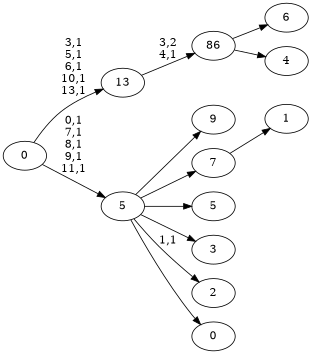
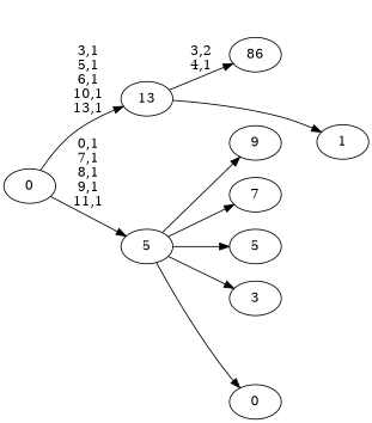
  digraph {
    rankdir=LR
    n1 [label=9]
    n2 [label=7]
-   n3 [label=6]
    n4 [label=5]
-   n5 [label=4]
    n6 [label=86]
    n7 [label=3]
-   n8 [label=2]
    n9 [label=1]
    n10 [label=13]
    n11 [label=0]
    5
    0
-   n6 -> n3
-   n6 -> n5
    n10 -> n6 [label="3,2\n4,1"]
-   n2 -> n9
+   n10 -> n9
    5 -> n1
    5 -> n2
    5 -> n4
    5 -> n7
-   5 -> n8 [label="1,1"]
    5 -> n11
    0 -> n10 [label="3,1\n5,1\n6,1\n10,1\n13,1"]
    0 -> 5 [label="0,1\n7,1\n8,1\n9,1\n11,1"]
  }
